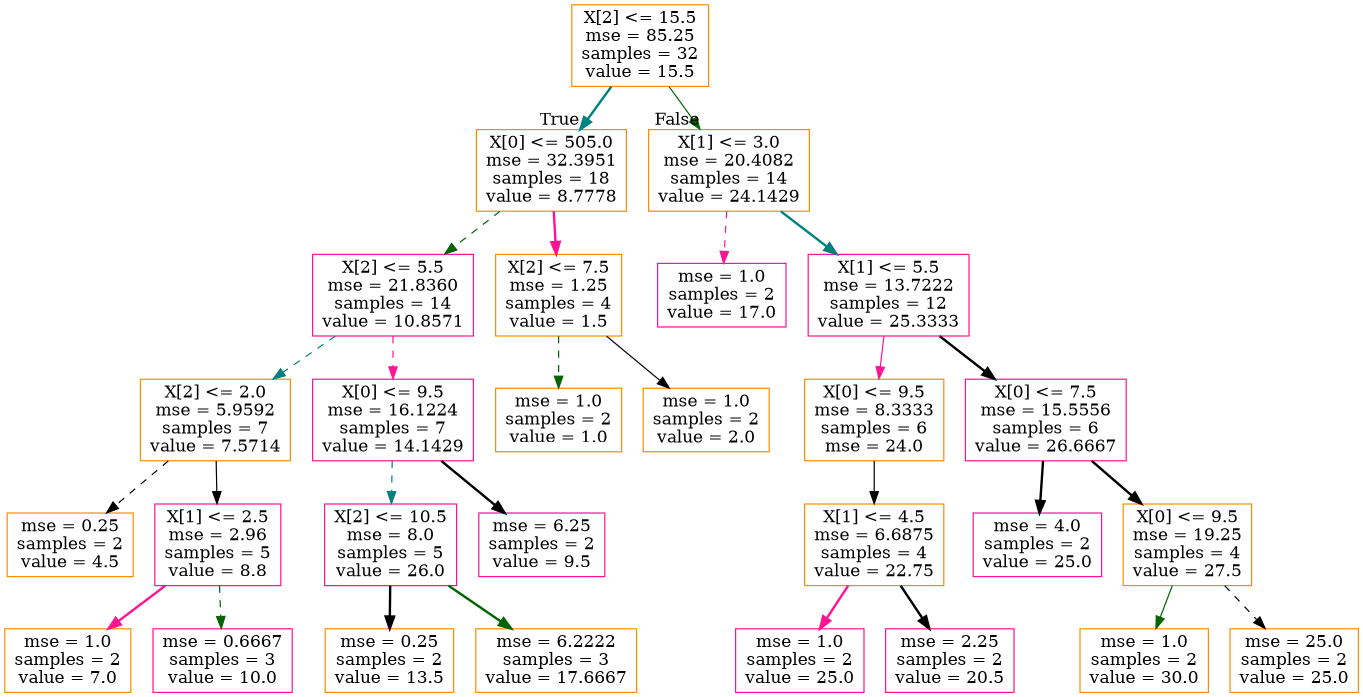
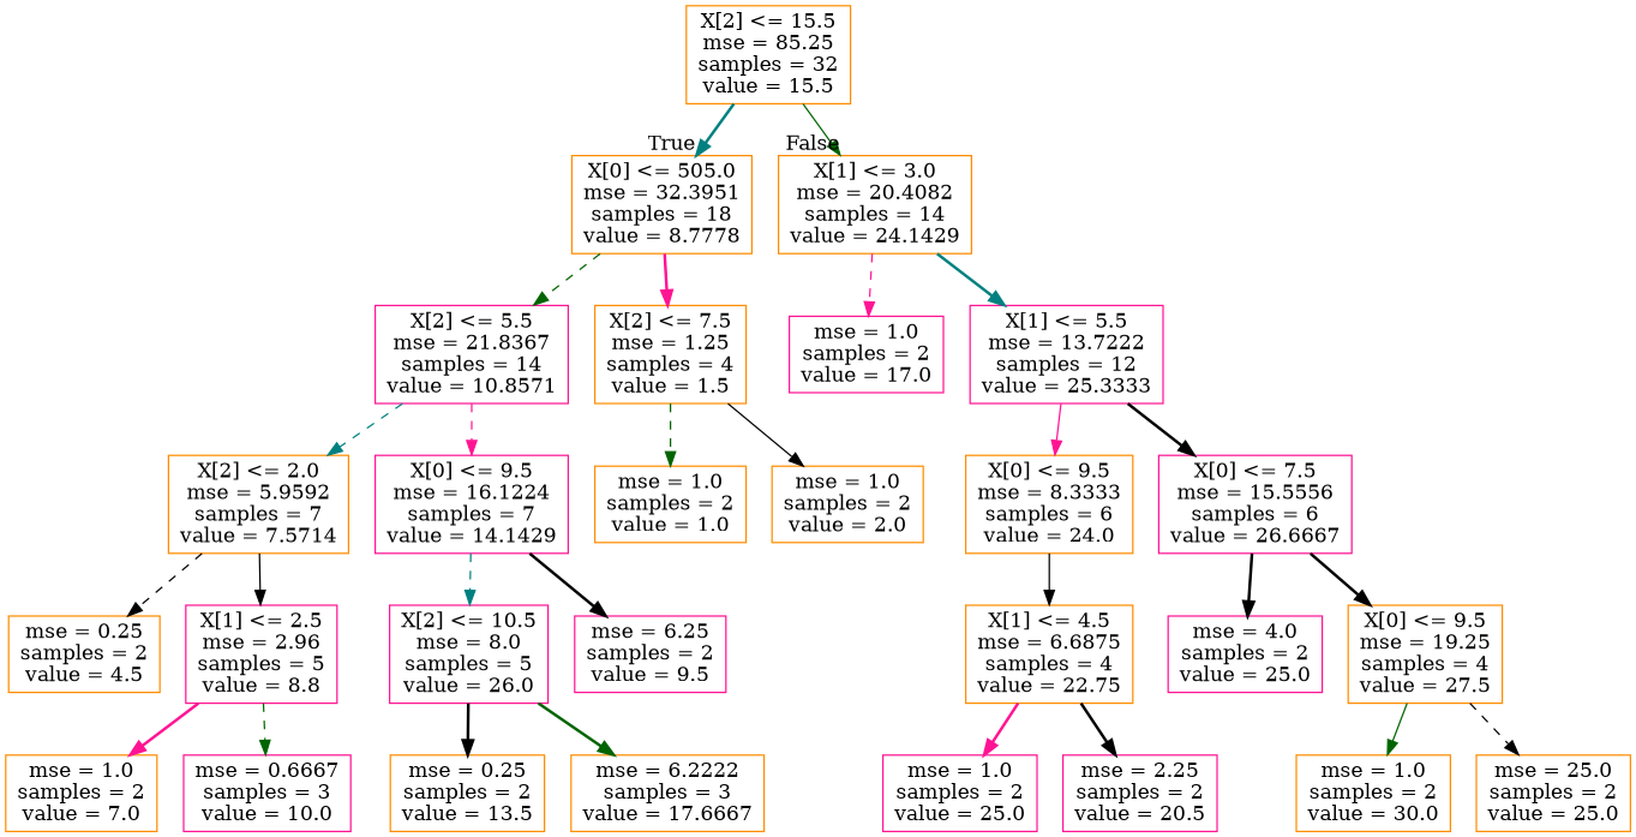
  digraph {
    node [color=darkorange shape=box]
    edge [color=black style=bold]
    n1 [label="X[2] <= 15.5\nmse = 85.25\nsamples = 32\nvalue = 15.5"]
    n2 [label="X[0] <= 505.0\nmse = 32.3951\nsamples = 18\nvalue = 8.7778"]
    n3 [label="X[1] <= 3.0\nmse = 20.4082\nsamples = 14\nvalue = 24.1429"]
-   n4 [color=deeppink label="X[2] <= 5.5\nmse = 21.8360\nsamples = 14\nvalue = 10.8571"]
+   n4 [color=deeppink label="X[2] <= 5.5\nmse = 21.8367\nsamples = 14\nvalue = 10.8571"]
    n5 [label="X[2] <= 7.5\nmse = 1.25\nsamples = 4\nvalue = 1.5"]
    n6 [color=deeppink label="mse = 1.0\nsamples = 2\nvalue = 17.0"]
    n7 [color=deeppink label="X[1] <= 5.5\nmse = 13.7222\nsamples = 12\nvalue = 25.3333"]
    n8 [label="X[2] <= 2.0\nmse = 5.9592\nsamples = 7\nvalue = 7.5714"]
    n9 [color=deeppink label="X[0] <= 9.5\nmse = 16.1224\nsamples = 7\nvalue = 14.1429"]
    n10 [label="mse = 1.0\nsamples = 2\nvalue = 1.0"]
    n11 [label="mse = 1.0\nsamples = 2\nvalue = 2.0"]
    n12 [label="mse = 0.25\nsamples = 2\nvalue = 4.5"]
    n13 [color=deeppink label="X[1] <= 2.5\nmse = 2.96\nsamples = 5\nvalue = 8.8"]
    n14 [color=deeppink label="X[2] <= 10.5\nmse = 8.0\nsamples = 5\nvalue = 26.0"]
    n15 [color=deeppink label="mse = 6.25\nsamples = 2\nvalue = 9.5"]
    n16 [label="mse = 1.0\nsamples = 2\nvalue = 7.0"]
    n17 [color=deeppink label="mse = 0.6667\nsamples = 3\nvalue = 10.0"]
    n18 [label="mse = 0.25\nsamples = 2\nvalue = 13.5"]
    n19 [label="mse = 6.2222\nsamples = 3\nvalue = 17.6667"]
-   n20 [label="X[0] <= 9.5\nmse = 8.3333\nsamples = 6\nmse = 24.0"]
+   n20 [label="X[0] <= 9.5\nmse = 8.3333\nsamples = 6\nvalue = 24.0"]
    n21 [color=deeppink label="X[0] <= 7.5\nmse = 15.5556\nsamples = 6\nvalue = 26.6667"]
    n22 [label="X[1] <= 4.5\nmse = 6.6875\nsamples = 4\nvalue = 22.75"]
    n23 [color=deeppink label="mse = 4.0\nsamples = 2\nvalue = 25.0"]
    n24 [label="X[0] <= 9.5\nmse = 19.25\nsamples = 4\nvalue = 27.5"]
    n25 [color=deeppink label="mse = 1.0\nsamples = 2\nvalue = 25.0"]
    n26 [color=deeppink label="mse = 2.25\nsamples = 2\nvalue = 20.5"]
    n27 [label="mse = 1.0\nsamples = 2\nvalue = 30.0"]
    n28 [label="mse = 25.0\nsamples = 2\nvalue = 25.0"]
    n1 -> n2 [color=teal headlabel=True labelangle=45 labeldistance=2.5]
    n1 -> n3 [color=darkgreen headlabel=False labelangle=-45 labeldistance=2.5 style=solid]
    n2 -> n4 [color=darkgreen style=dashed]
    n2 -> n5 [color=deeppink]
    n3 -> n6 [color=deeppink style=dashed]
    n3 -> n7 [color=teal]
    n4 -> n8 [color=teal style=dashed]
    n4 -> n9 [color=deeppink style=dashed]
    n5 -> n10 [color=darkgreen style=dashed]
    n5 -> n11 [style=solid]
    n7 -> n20 [color=deeppink style=solid]
    n7 -> n21
    n8 -> n12 [style=dashed]
    n8 -> n13 [style=solid]
    n9 -> n14 [color=teal style=dashed]
    n9 -> n15
    n13 -> n16 [color=deeppink]
    n13 -> n17 [color=darkgreen style=dashed]
    n14 -> n18
    n14 -> n19 [color=darkgreen]
    n20 -> n22 [style=solid]
    n21 -> n23
    n21 -> n24
    n22 -> n25 [color=deeppink]
    n22 -> n26
    n24 -> n27 [color=darkgreen style=solid]
    n24 -> n28 [style=dashed]
  }
